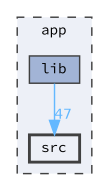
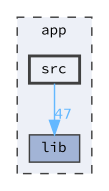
  digraph {
    compound=true
    fontname="Source Code Pro"
    node [color=grey25 fontname="Source Code Pro" fontsize=10 shape=box]
    n1 [fillcolor="#a2b4d6" height=0.2 label=lib style=filled width=0.4]
    n2 [fillcolor="#edf0f7" height=0.2 label=src style="filled,bold" width=0.4]
    subgraph cluster_1 {
      bgcolor="#edf0f7"
      fontsize=10
      label=app
      pencolor=grey25
      style="filled,dashed"
      n1
      n2
    }
-   n1 -> n2 [color=steelblue1 fontcolor=steelblue1 fontname="Source Code Pro" fontsize=10 headlabel=47 labeldistance=1.5 labelfontname=Helvetica labelfontsize=10]
+   n2 -> n1 [color=steelblue1 fontcolor=steelblue1 fontname="Source Code Pro" fontsize=10 headlabel=47 labeldistance=1.5 labelfontname=Helvetica labelfontsize=10]
  }
